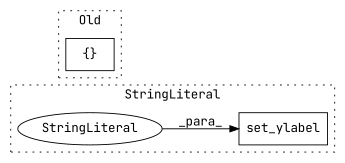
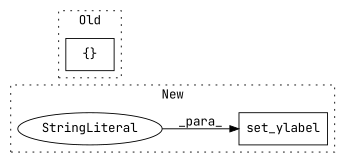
  digraph {
    rankdir=LR
    fontname="JetBrains Mono"
    node [shape=box fontname="JetBrains Mono"]
    n1 [a=32 l="11,1" label=set_ylabel s="704,744"]
    n2 [a=45 l=29 label=StringLiteral s=715 shape=ellipse]
    n3 [a=4 l="1,1" label="{}" s="229,239"]
    subgraph cluster_1 {
-     label=StringLiteral
+     label=New
      style=dotted
      n1
      n2
    }
    subgraph cluster_2 {
      label=Old
      style=dotted
      n3
    }
    n2 -> n1 [label=_para_ fontname="JetBrains Mono"]
  }
